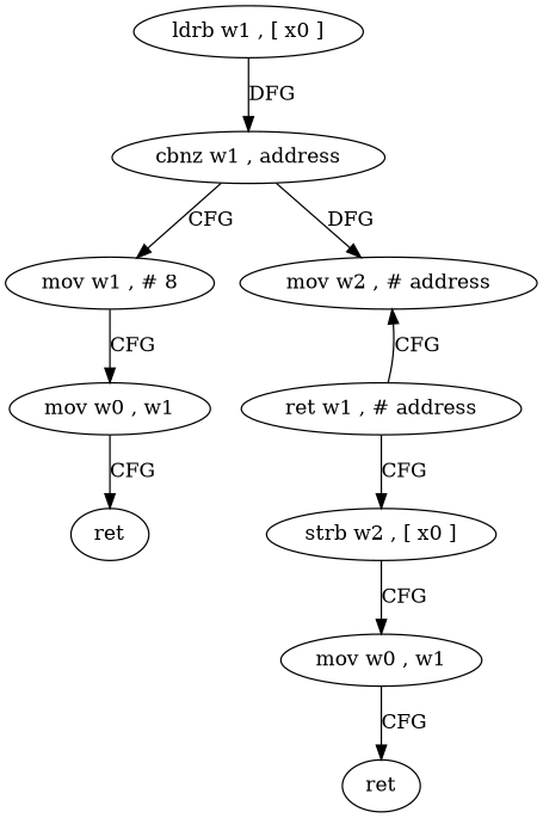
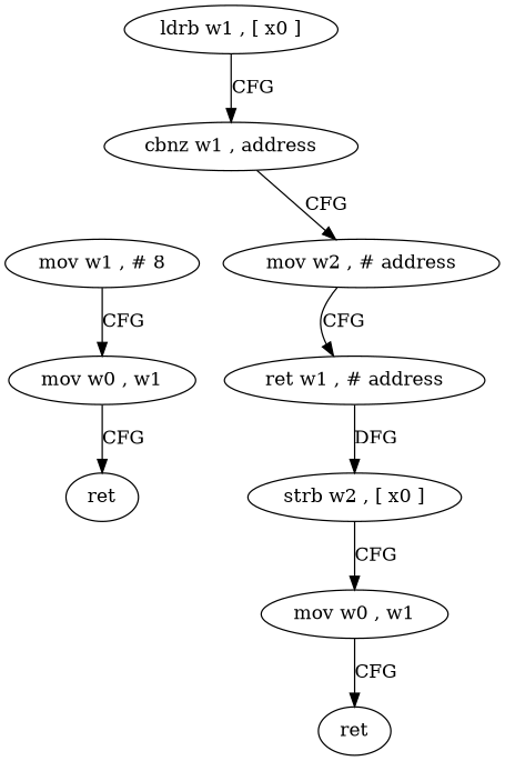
  digraph {
    n1 [label="ldrb w1 , [ x0 ]"]
    n2 [label="cbnz w1 , address"]
    n3 [label="mov w1 , # 8"]
    n4 [label="mov w2 , # address"]
    n5 [label="mov w0 , w1"]
    n6 [label="ret w1 , # address"]
    n7 [label=ret]
    n8 [label="strb w2 , [ x0 ]"]
    n9 [label="mov w0 , w1"]
    n10 [label=ret]
-   n1 -> n2 [label=DFG]
-   n2 -> n3 [label=CFG]
-   n2 -> n4 [label=DFG]
+   n1 -> n2 [label=CFG]
+   n2 -> n4 [label=CFG]
    n3 -> n5 [label=CFG]
-   n6 -> n4 [label=CFG]
+   n4 -> n6 [label=CFG]
    n5 -> n7 [label=CFG]
-   n6 -> n8 [label=CFG]
+   n6 -> n8 [label=DFG]
    n8 -> n9 [label=CFG]
    n9 -> n10 [label=CFG]
  }
